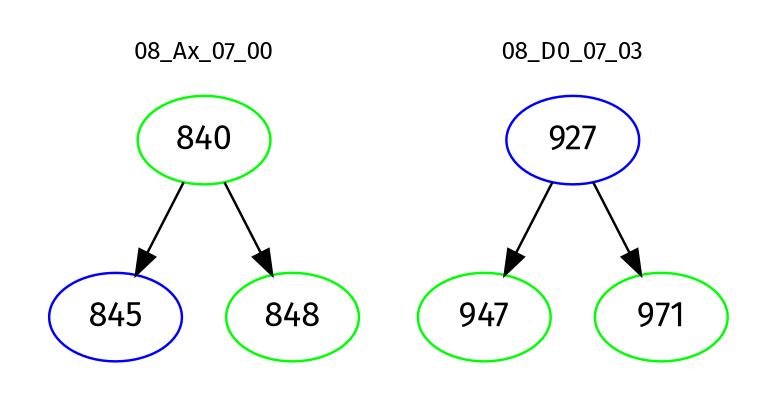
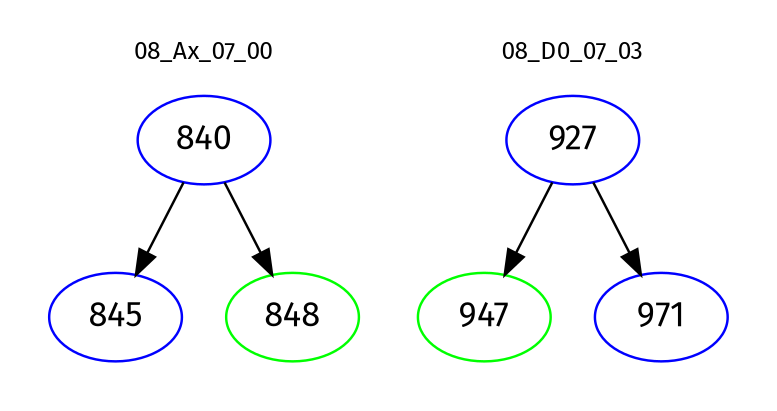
  digraph {
    fontname="Fira Sans"
    node [color=green fontname="Fira Sans"]
    edge [color=black fontname="Fira Sans"]
-   n1 [label=840]
+   n1 [color=blue label=840]
    n2 [color=blue label=845]
    n3 [label=848]
    n4 [color=blue label=927]
    n5 [label=947]
-   n6 [label=971]
+   n6 [color=blue label=971]
    subgraph cluster_1 {
      color=white
      fontsize=10
      label="08_Ax_07_00"
      n1
      n2
      n3
    }
    subgraph cluster_2 {
      color=white
      fontsize=10
      label="08_D0_07_03"
      n4
      n5
      n6
    }
    n1 -> n2
    n1 -> n3
    n4 -> n5
    n4 -> n6
  }
